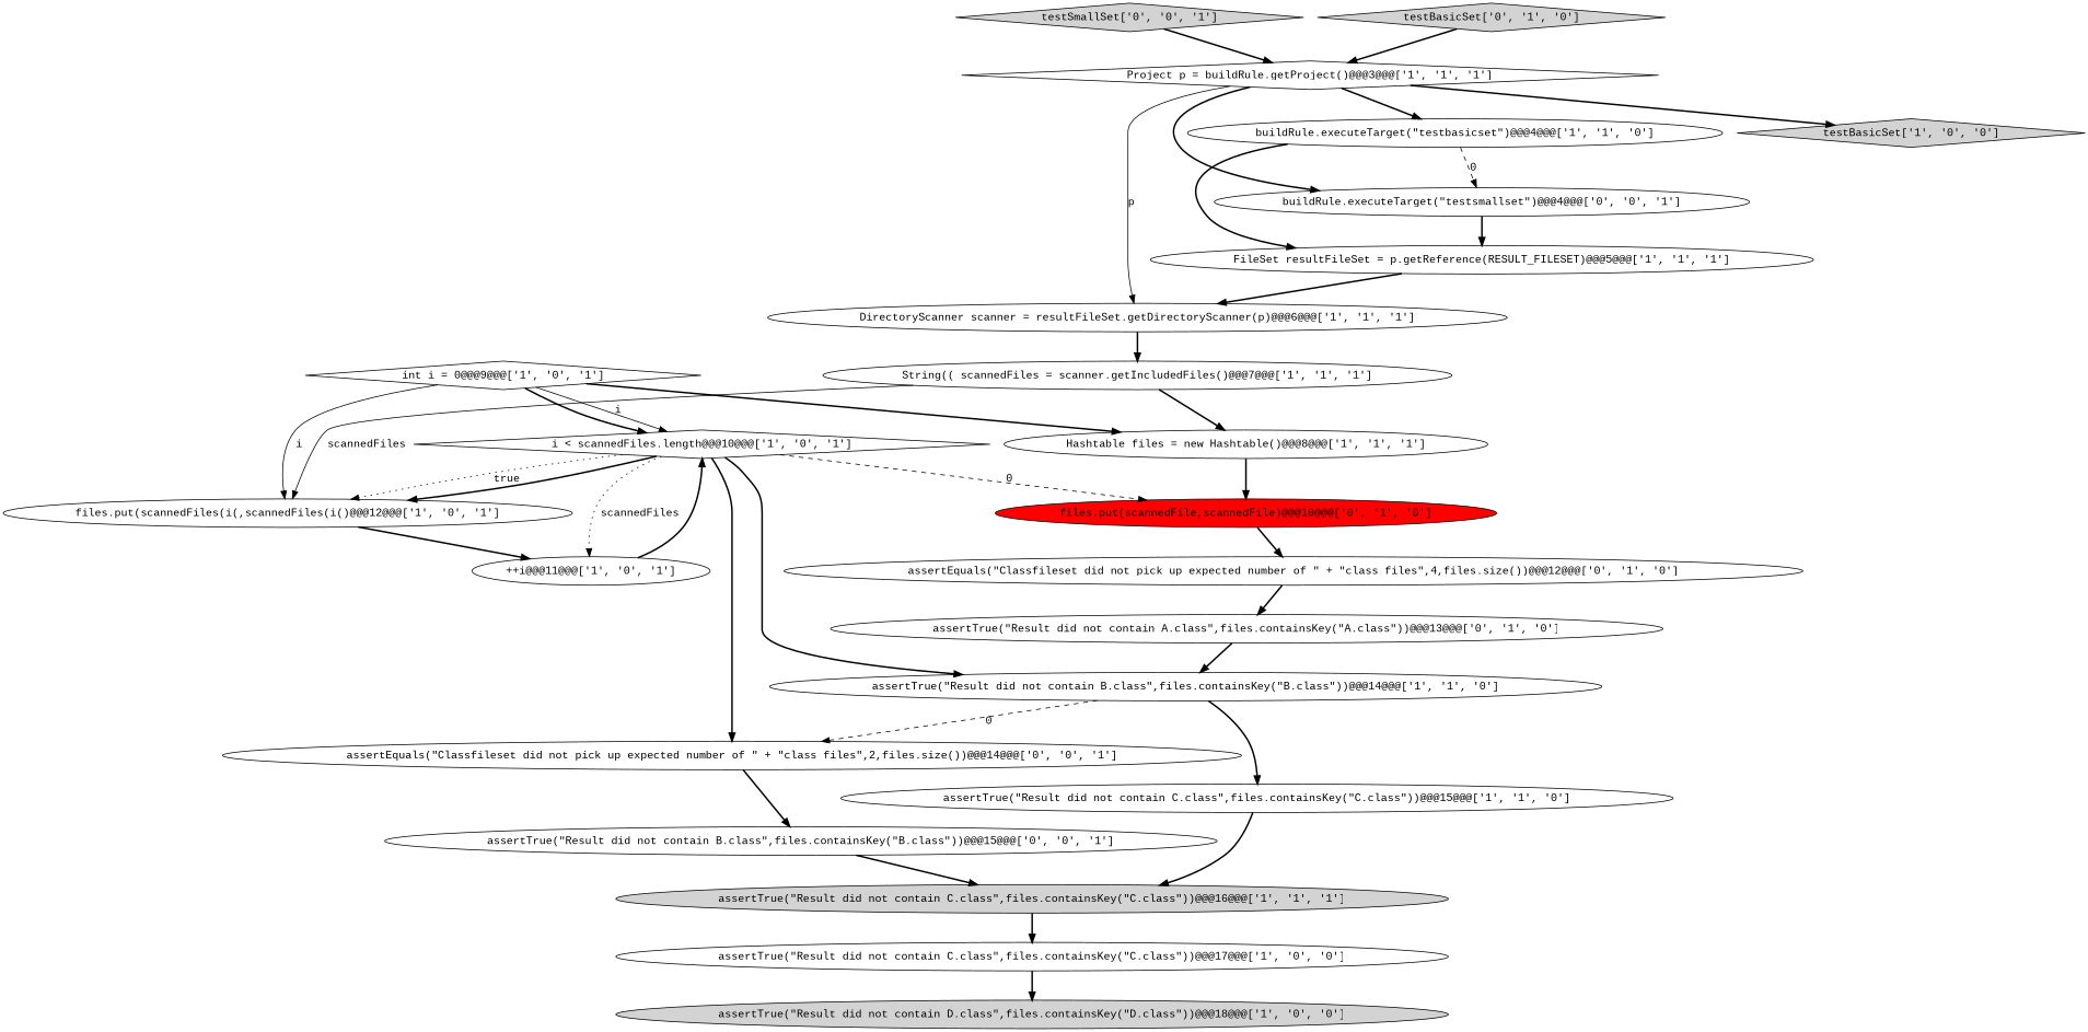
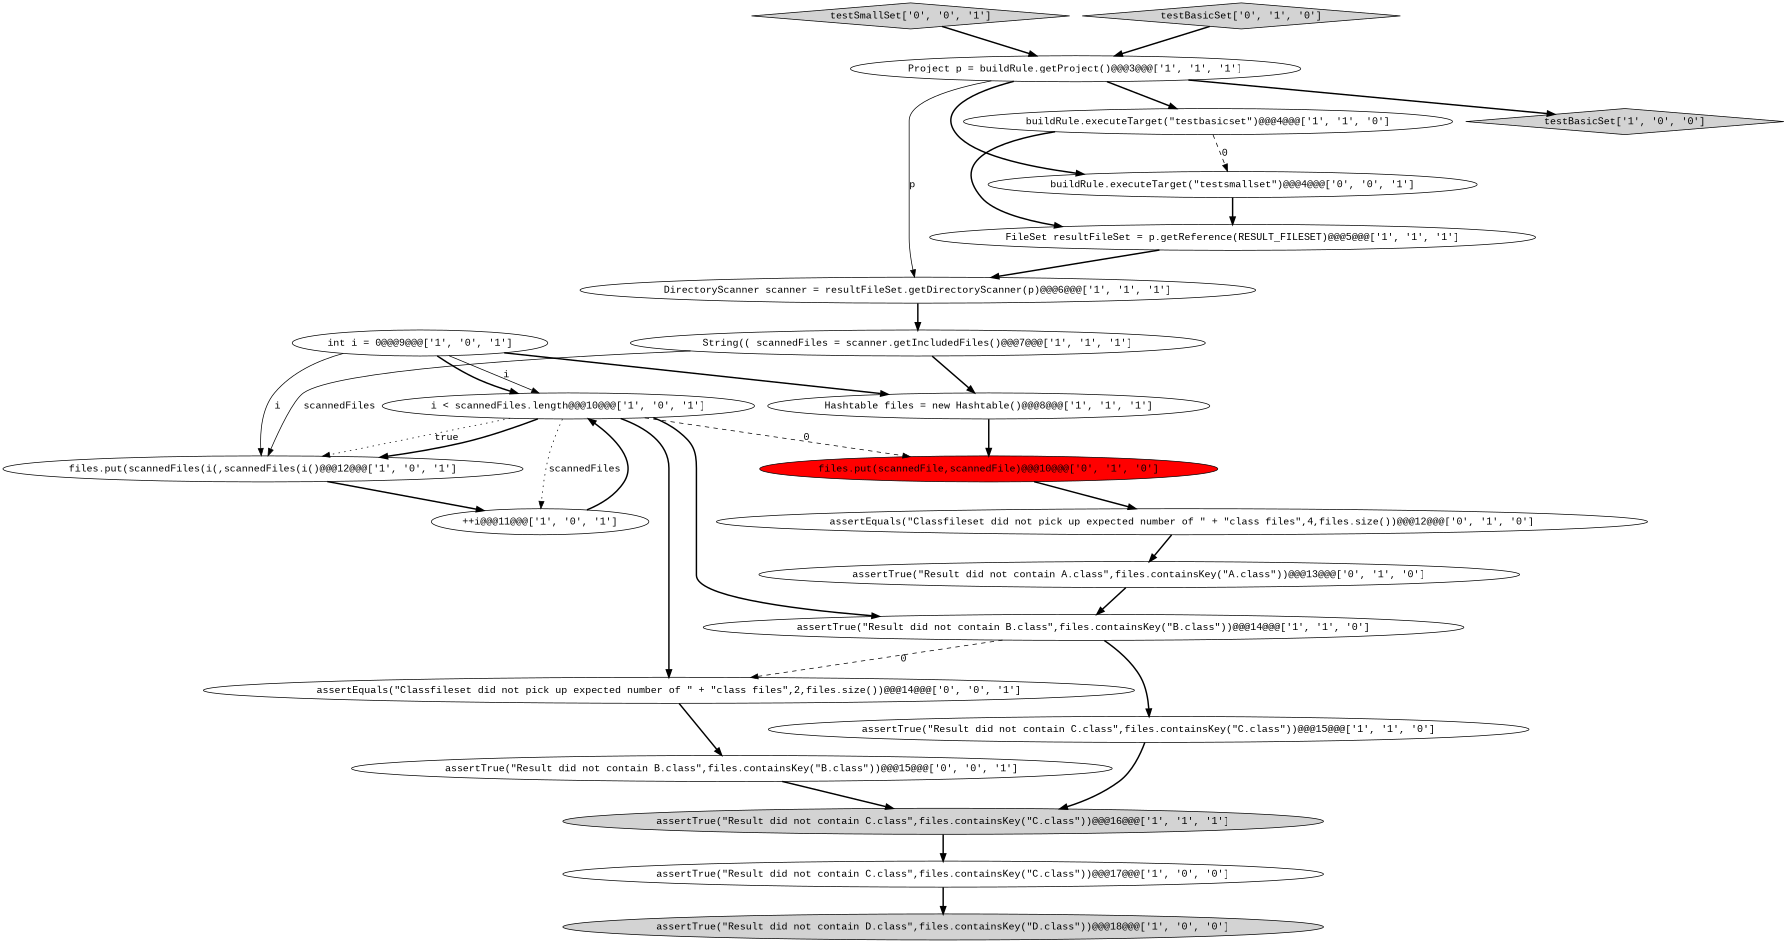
  digraph {
    fontname="Liberation Mono"
    node [fillcolor=white fontname="Liberation Mono" shape=ellipse style=filled]
    edge [fontname="Liberation Mono" style=bold]
    n1 [label="assertTrue(\"Result did not contain B.class\",files.containsKey(\"B.class\"))@@@14@@@['1', '1', '0']"]
    n2 [label="assertTrue(\"Result did not contain C.class\",files.containsKey(\"C.class\"))@@@15@@@['1', '1', '0']"]
    n3 [label="assertEquals(\"Classfileset did not pick up expected number of \" + \"class files\",2,files.size())@@@14@@@['0', '0', '1']"]
    n4 [fillcolor=lightgray label="assertTrue(\"Result did not contain C.class\",files.containsKey(\"C.class\"))@@@16@@@['1', '1', '1']"]
    n5 [label="assertTrue(\"Result did not contain B.class\",files.containsKey(\"B.class\"))@@@15@@@['0', '0', '1']"]
    n6 [label="files.put(scannedFiles(i(,scannedFiles(i()@@@12@@@['1', '0', '1']"]
    n7 [label="++i@@@11@@@['1', '0', '1']"]
-   n8 [label="i < scannedFiles.length@@@10@@@['1', '0', '1']" shape=diamond]
+   n8 [label="i < scannedFiles.length@@@10@@@['1', '0', '1']"]
    n9 [label="buildRule.executeTarget(\"testsmallset\")@@@4@@@['0', '0', '1']"]
    n10 [label="FileSet resultFileSet = p.getReference(RESULT_FILESET)@@@5@@@['1', '1', '1']"]
    n11 [label="DirectoryScanner scanner = resultFileSet.getDirectoryScanner(p)@@@6@@@['1', '1', '1']"]
    n12 [label="String(( scannedFiles = scanner.getIncludedFiles()@@@7@@@['1', '1', '1']"]
    n13 [label="Hashtable files = new Hashtable()@@@8@@@['1', '1', '1']"]
    n14 [fillcolor=red label="files.put(scannedFile,scannedFile)@@@10@@@['0', '1', '0']"]
-   n15 [label="Project p = buildRule.getProject()@@@3@@@['1', '1', '1']" shape=diamond]
+   n15 [label="Project p = buildRule.getProject()@@@3@@@['1', '1', '1']"]
    n16 [label="buildRule.executeTarget(\"testbasicset\")@@@4@@@['1', '1', '0']"]
    n17 [fillcolor=lightgray label="testBasicSet['1', '0', '0']" shape=diamond]
    n18 [label="assertTrue(\"Result did not contain C.class\",files.containsKey(\"C.class\"))@@@17@@@['1', '0', '0']"]
    n19 [fillcolor=lightgray label="assertTrue(\"Result did not contain D.class\",files.containsKey(\"D.class\"))@@@18@@@['1', '0', '0']"]
    n20 [label="assertTrue(\"Result did not contain A.class\",files.containsKey(\"A.class\"))@@@13@@@['0', '1', '0']"]
    n21 [label="assertEquals(\"Classfileset did not pick up expected number of \" + \"class files\",4,files.size())@@@12@@@['0', '1', '0']"]
-   n22 [label="int i = 0@@@9@@@['1', '0', '1']" shape=diamond]
+   n22 [label="int i = 0@@@9@@@['1', '0', '1']"]
    n23 [fillcolor=lightgray label="testSmallSet['0', '0', '1']" shape=diamond]
    n24 [fillcolor=lightgray label="testBasicSet['0', '1', '0']" shape=diamond]
    n1 -> n2
    n1 -> n3 [label=0 style=dashed]
    n2 -> n4
    n3 -> n5
    n4 -> n18
    n5 -> n4
    n6 -> n7
    n7 -> n8
    n8 -> n1
    n8 -> n3
    n8 -> n6 [label=true style=dotted]
    n8 -> n6
    n8 -> n7 [label=scannedFiles style=dotted]
    n8 -> n14 [label=0 style=dashed]
    n9 -> n10
    n10 -> n11
    n11 -> n12
    n12 -> n6 [label=scannedFiles style=solid]
    n12 -> n13
    n13 -> n14
    n14 -> n21
    n15 -> n9
    n15 -> n11 [label=p style=solid]
    n15 -> n16
    n15 -> n17
    n16 -> n9 [label=0 style=dashed]
    n16 -> n10
    n18 -> n19
    n20 -> n1
    n21 -> n20
    n22 -> n6 [label=i style=solid]
    n22 -> n8
    n22 -> n8 [label=i style=solid]
    n22 -> n13
    n23 -> n15
    n24 -> n15
  }
